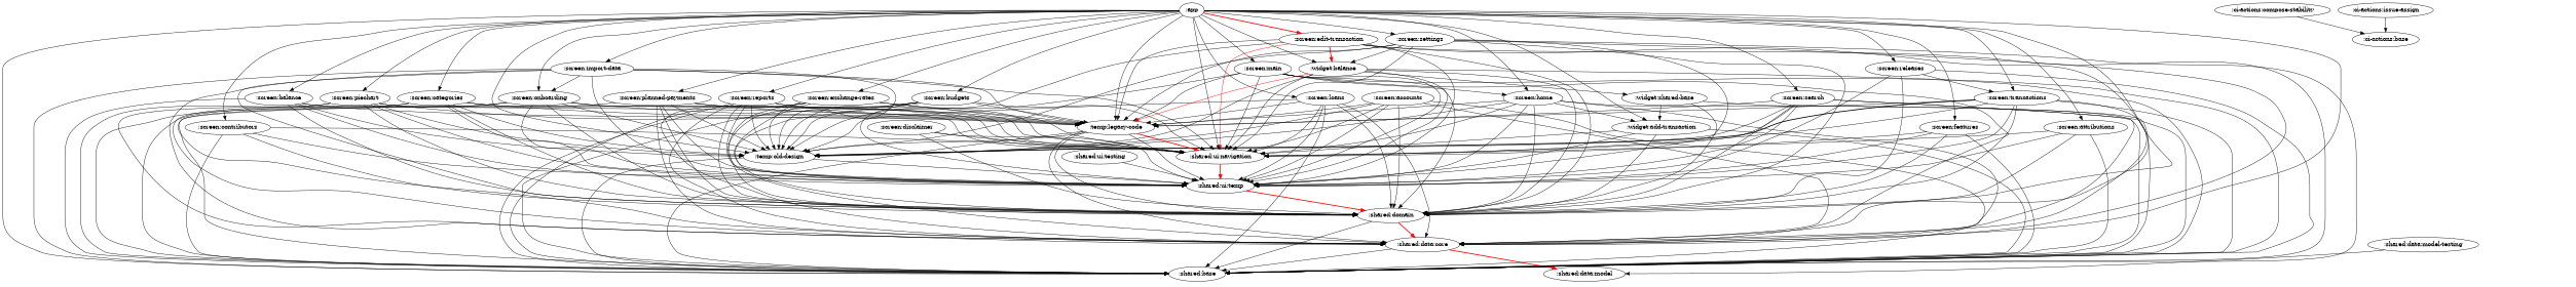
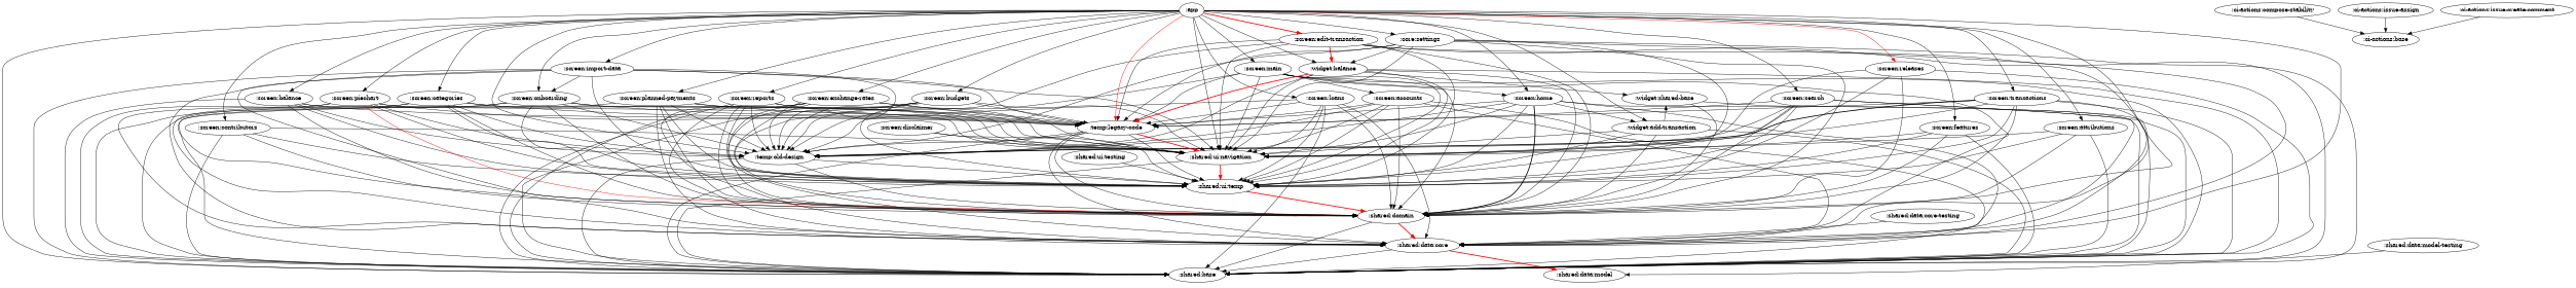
  digraph {
    ":app"
    ":screen:attributions"
    ":screen:balance"
    ":screen:budgets"
    ":screen:categories"
    ":screen:contributors"
    ":screen:edit-transaction"
    ":screen:exchange-rates"
    ":screen:features"
    ":screen:home"
    ":screen:import-data"
    ":screen:loans"
    ":screen:main"
    ":screen:onboarding"
    ":screen:piechart"
    ":screen:planned-payments"
    ":screen:releases"
    ":screen:reports"
    ":screen:search"
-   ":screen:settings"
+   ":screen:settings" [label=":core:settings"]
    ":screen:transactions"
    ":shared:base"
    ":shared:data:core"
    ":shared:domain"
    ":shared:ui:navigation"
    ":temp:legacy-code"
    ":temp:old-design"
    ":widget:add-transaction"
    ":widget:balance"
    n30 [label=":shared:ui:temp"]
    ":screen:accounts"
    ":shared:data:model"
    ":widget:shared-base"
    ":screen:disclaimer"
    ":ci-actions:compose-stability"
    ":ci-actions:base"
    ":ci-actions:issue-assign"
+   ":ci-actions:issue-create-comment"
+   ":shared:data:core-testing"
    ":shared:data:model-testing"
    ":shared:ui:testing"
    ":app" -> ":screen:attributions"
    ":app" -> ":screen:balance"
    ":app" -> ":screen:budgets"
    ":app" -> ":screen:categories"
    ":app" -> ":screen:contributors"
    ":app" -> ":screen:edit-transaction" [color=red style=bold]
    ":app" -> ":screen:exchange-rates"
    ":app" -> ":screen:features"
    ":app" -> ":screen:home"
    ":app" -> ":screen:import-data"
    ":app" -> ":screen:loans"
    ":app" -> ":screen:main"
    ":app" -> ":screen:onboarding"
    ":app" -> ":screen:piechart"
    ":app" -> ":screen:planned-payments"
-   ":app" -> ":screen:releases"
+   ":app" -> ":screen:releases" [color=red]
    ":app" -> ":screen:reports"
    ":app" -> ":screen:search"
    ":app" -> ":screen:settings"
    ":app" -> ":screen:transactions"
    ":app" -> ":shared:base"
    ":app" -> ":shared:data:core"
    ":app" -> ":shared:domain"
    ":app" -> ":shared:ui:navigation"
-   ":app" -> ":temp:legacy-code"
+   ":app" -> ":temp:legacy-code" [color=red]
    ":app" -> ":temp:old-design"
    ":app" -> ":widget:add-transaction"
    ":app" -> ":widget:balance"
    ":screen:attributions" -> ":shared:base"
    ":screen:attributions" -> ":shared:domain"
    ":screen:attributions" -> ":shared:ui:navigation"
    ":screen:attributions" -> n30
    ":screen:balance" -> ":shared:base"
    ":screen:balance" -> ":shared:domain"
    ":screen:balance" -> ":shared:ui:navigation"
    ":screen:balance" -> ":temp:legacy-code"
    ":screen:balance" -> ":temp:old-design"
    ":screen:balance" -> n30
    ":screen:budgets" -> ":shared:base"
    ":screen:budgets" -> ":shared:data:core"
    ":screen:budgets" -> ":shared:domain"
    ":screen:budgets" -> ":shared:ui:navigation"
    ":screen:budgets" -> ":temp:legacy-code"
    ":screen:budgets" -> ":temp:old-design"
    ":screen:budgets" -> n30
    ":screen:categories" -> ":shared:base"
    ":screen:categories" -> ":shared:data:core"
    ":screen:categories" -> ":shared:domain"
    ":screen:categories" -> ":shared:ui:navigation"
    ":screen:categories" -> ":temp:legacy-code"
    ":screen:categories" -> ":temp:old-design"
    ":screen:categories" -> n30
    ":screen:contributors" -> ":shared:base"
    ":screen:contributors" -> ":shared:domain"
    ":screen:contributors" -> ":shared:ui:navigation"
    ":screen:contributors" -> n30
    ":screen:edit-transaction" -> ":shared:base"
    ":screen:edit-transaction" -> ":shared:data:core"
    ":screen:edit-transaction" -> ":shared:domain"
-   ":screen:edit-transaction" -> ":shared:ui:navigation" [color=red]
+   ":screen:edit-transaction" -> ":shared:ui:navigation"
    ":screen:edit-transaction" -> ":temp:legacy-code"
    ":screen:edit-transaction" -> ":temp:old-design"
    ":screen:edit-transaction" -> ":widget:balance" [color=red style=bold]
    ":screen:edit-transaction" -> n30
    ":screen:exchange-rates" -> ":shared:base"
    ":screen:exchange-rates" -> ":shared:data:core"
    ":screen:exchange-rates" -> ":shared:domain"
    ":screen:exchange-rates" -> ":shared:ui:navigation"
    ":screen:exchange-rates" -> ":temp:legacy-code"
    ":screen:exchange-rates" -> ":temp:old-design"
    ":screen:exchange-rates" -> n30
    ":screen:features" -> ":shared:base"
    ":screen:features" -> ":shared:domain"
    ":screen:features" -> ":shared:ui:navigation"
    ":screen:features" -> n30
    ":screen:home" -> ":shared:base"
    ":screen:home" -> ":shared:data:core"
-   ":screen:home" -> ":shared:domain"
+   ":screen:home" -> ":shared:domain" [style=bold]
    ":screen:home" -> ":shared:ui:navigation"
    ":screen:home" -> ":temp:legacy-code"
    ":screen:home" -> ":temp:old-design"
    ":screen:home" -> ":widget:add-transaction"
    ":screen:home" -> n30
    ":screen:import-data" -> ":screen:onboarding"
    ":screen:import-data" -> ":shared:base"
    ":screen:import-data" -> ":shared:data:core"
    ":screen:import-data" -> ":shared:domain"
    ":screen:import-data" -> ":shared:ui:navigation"
    ":screen:import-data" -> ":temp:legacy-code"
    ":screen:import-data" -> ":temp:old-design"
    ":screen:import-data" -> n30
    ":screen:loans" -> ":shared:base"
    ":screen:loans" -> ":shared:data:core"
    ":screen:loans" -> ":shared:domain"
    ":screen:loans" -> ":shared:ui:navigation"
    ":screen:loans" -> ":temp:legacy-code"
    ":screen:loans" -> ":temp:old-design"
    ":screen:loans" -> n30
    ":screen:main" -> ":screen:home"
    ":screen:main" -> ":shared:base"
    ":screen:main" -> ":shared:data:core"
    ":screen:main" -> ":shared:domain"
    ":screen:main" -> ":shared:ui:navigation"
    ":screen:main" -> ":temp:legacy-code"
    ":screen:main" -> ":temp:old-design"
    ":screen:main" -> n30
+   ":screen:main" -> ":screen:accounts"
    ":screen:onboarding" -> ":shared:base"
    ":screen:onboarding" -> ":shared:data:core"
    ":screen:onboarding" -> ":shared:domain"
    ":screen:onboarding" -> ":shared:ui:navigation"
    ":screen:onboarding" -> ":temp:legacy-code"
    ":screen:onboarding" -> ":temp:old-design"
    ":screen:onboarding" -> n30
    ":screen:piechart" -> ":shared:base"
    ":screen:piechart" -> ":shared:data:core"
-   ":screen:piechart" -> ":shared:domain"
+   ":screen:piechart" -> ":shared:domain" [color=red]
    ":screen:piechart" -> ":shared:ui:navigation"
    ":screen:piechart" -> ":temp:legacy-code"
    ":screen:piechart" -> ":temp:old-design"
    ":screen:piechart" -> n30
    ":screen:planned-payments" -> ":shared:base"
    ":screen:planned-payments" -> ":shared:data:core"
    ":screen:planned-payments" -> ":shared:domain"
    ":screen:planned-payments" -> ":shared:ui:navigation"
    ":screen:planned-payments" -> ":temp:legacy-code"
    ":screen:planned-payments" -> ":temp:old-design"
    ":screen:planned-payments" -> n30
    ":screen:releases" -> ":shared:base"
    ":screen:releases" -> ":shared:domain"
-   ":screen:releases" -> ":screen:transactions"
+   ":screen:releases" -> ":shared:ui:navigation"
    ":screen:releases" -> n30
    ":screen:reports" -> ":shared:base"
    ":screen:reports" -> ":shared:data:core"
    ":screen:reports" -> ":shared:domain"
    ":screen:reports" -> ":shared:ui:navigation"
    ":screen:reports" -> ":temp:legacy-code"
    ":screen:reports" -> ":temp:old-design"
    ":screen:reports" -> n30
    ":screen:search" -> ":shared:base"
    ":screen:search" -> ":shared:data:core"
    ":screen:search" -> ":shared:domain"
    ":screen:search" -> ":shared:ui:navigation"
    ":screen:search" -> ":temp:legacy-code"
    ":screen:search" -> ":temp:old-design"
    ":screen:search" -> n30
    ":screen:settings" -> ":shared:base"
    ":screen:settings" -> ":shared:data:core"
    ":screen:settings" -> ":shared:domain"
    ":screen:settings" -> ":shared:ui:navigation"
    ":screen:settings" -> ":temp:legacy-code"
    ":screen:settings" -> ":temp:old-design"
    ":screen:settings" -> ":widget:balance"
    ":screen:settings" -> n30
    ":screen:transactions" -> ":shared:base"
    ":screen:transactions" -> ":shared:data:core"
    ":screen:transactions" -> ":shared:domain"
    ":screen:transactions" -> ":shared:ui:navigation"
    ":screen:transactions" -> ":temp:legacy-code"
    ":screen:transactions" -> ":temp:old-design" [style=bold]
    ":screen:transactions" -> n30
    ":shared:data:core" -> ":shared:base"
    ":shared:data:core" -> ":shared:data:model" [color=red style=bold]
    ":shared:domain" -> ":shared:base"
    ":shared:domain" -> ":shared:data:core" [color=red style=bold]
+   ":shared:ui:navigation" -> ":shared:base"
    ":shared:ui:navigation" -> n30 [color=red style=bold]
    ":temp:legacy-code" -> ":shared:base"
    ":temp:legacy-code" -> ":shared:data:core"
    ":temp:legacy-code" -> ":shared:domain"
    ":temp:legacy-code" -> ":shared:ui:navigation" [color=red style=bold]
    ":temp:legacy-code" -> ":temp:old-design"
    ":temp:legacy-code" -> n30
    ":temp:old-design" -> ":shared:base"
-   ":screen:disclaimer" -> ":shared:domain"
+   ":temp:old-design" -> ":shared:domain"
    ":temp:old-design" -> n30
    ":widget:add-transaction" -> ":shared:base"
    ":widget:add-transaction" -> ":shared:domain"
    ":widget:add-transaction" -> ":shared:ui:navigation"
    ":widget:add-transaction" -> n30
-   ":widget:shared-base" -> ":widget:add-transaction"
+   ":widget:add-transaction" -> ":widget:shared-base"
    ":widget:balance" -> ":shared:base"
    ":widget:balance" -> ":shared:domain"
    ":widget:balance" -> ":shared:ui:navigation"
-   ":widget:balance" -> ":temp:legacy-code" [color=red style=solid]
+   ":widget:balance" -> ":temp:legacy-code" [color=red style=bold]
    ":widget:balance" -> ":temp:old-design"
    ":widget:balance" -> n30
    ":widget:balance" -> ":widget:shared-base"
    n30 -> ":shared:domain" [color=red style=bold]
    ":screen:accounts" -> ":shared:base"
    ":screen:accounts" -> ":shared:data:core"
    ":screen:accounts" -> ":shared:domain"
    ":screen:accounts" -> ":shared:ui:navigation"
    ":screen:accounts" -> ":temp:legacy-code"
    ":screen:accounts" -> ":temp:old-design"
    ":screen:accounts" -> n30
    ":widget:shared-base" -> ":shared:base"
    ":widget:shared-base" -> ":shared:domain"
    ":screen:disclaimer" -> ":shared:ui:navigation"
    ":screen:disclaimer" -> n30
    ":ci-actions:compose-stability" -> ":ci-actions:base"
    ":ci-actions:issue-assign" -> ":ci-actions:base"
+   ":ci-actions:issue-create-comment" -> ":ci-actions:base"
+   ":shared:data:core-testing" -> ":shared:data:core"
    ":shared:data:model-testing" -> ":shared:data:model"
    ":shared:ui:testing" -> n30
  }
